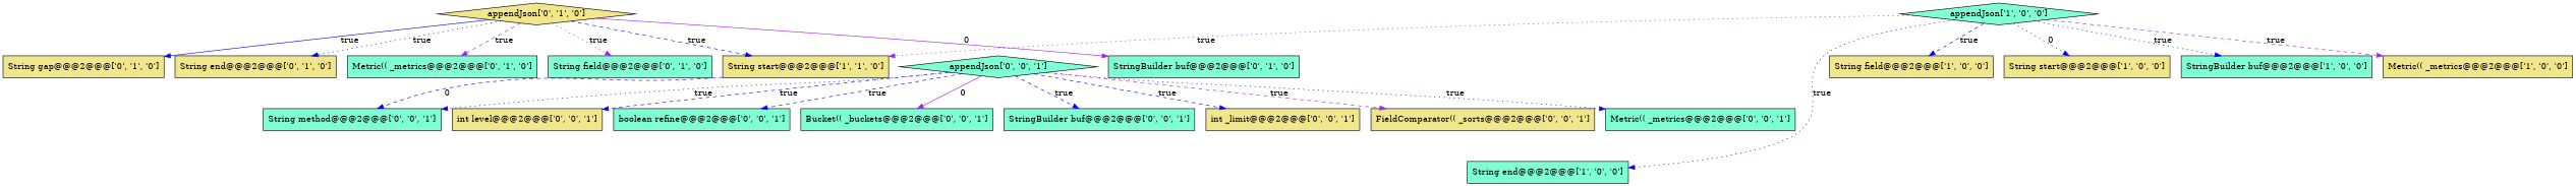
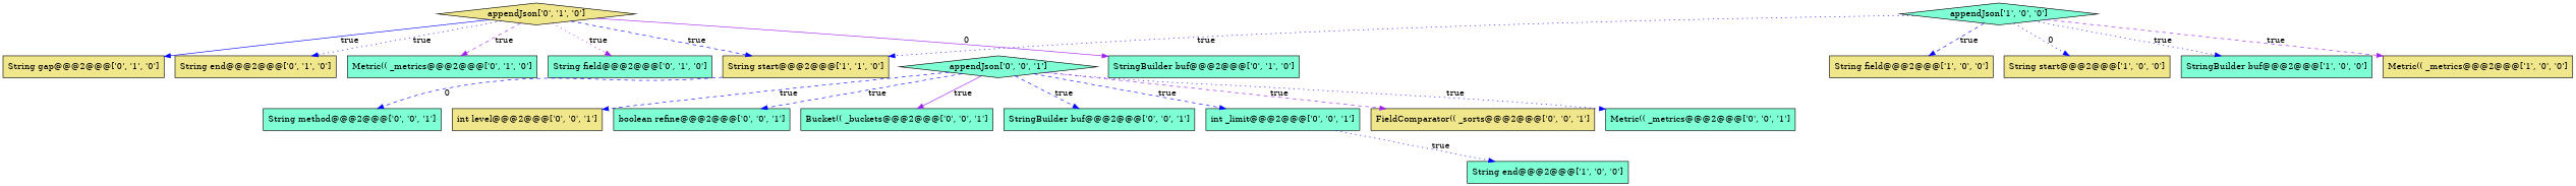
  digraph {
    node [fillcolor=aquamarine shape=box style=filled]
    edge [color=blue style=dashed]
    n1 [label="String field@@@2@@@['0', '1', '0']"]
    n2 [label="Metric(( _metrics@@@2@@@['0', '0', '1']"]
    n3 [fillcolor=khaki label="String field@@@2@@@['1', '0', '0']"]
    n4 [fillcolor=khaki label="int level@@@2@@@['0', '0', '1']"]
    n5 [fillcolor=khaki label="String gap@@@2@@@['0', '1', '0']"]
    n6 [label="boolean refine@@@2@@@['0', '0', '1']"]
    n7 [fillcolor=khaki label="String end@@@2@@@['0', '1', '0']"]
    n8 [label="Bucket(( _buckets@@@2@@@['0', '0', '1']"]
    n9 [label="StringBuilder buf@@@2@@@['0', '0', '1']"]
    n10 [label="Metric(( _metrics@@@2@@@['0', '1', '0']"]
    n11 [fillcolor=khaki label="String start@@@2@@@['1', '0', '0']"]
    n12 [label="String method@@@2@@@['0', '0', '1']"]
    n13 [label="String end@@@2@@@['1', '0', '0']"]
    n14 [label="appendJson['1', '0', '0']" shape=diamond]
    n15 [label="StringBuilder buf@@@2@@@['1', '0', '0']"]
    n16 [fillcolor=khaki label="Metric(( _metrics@@@2@@@['1', '0', '0']"]
    n17 [fillcolor=khaki label="String start@@@2@@@['1', '1', '0']"]
    n18 [label="StringBuilder buf@@@2@@@['0', '1', '0']"]
    n19 [label="appendJson['0', '0', '1']" shape=diamond]
-   n20 [fillcolor=khaki label="int _limit@@@2@@@['0', '0', '1']"]
+   n20 [label="int _limit@@@2@@@['0', '0', '1']"]
    n21 [fillcolor=khaki label="FieldComparator(( _sorts@@@2@@@['0', '0', '1']"]
    n22 [fillcolor=khaki label="appendJson['0', '1', '0']" shape=diamond]
    n14 -> n3 [label=true]
    n14 -> n11 [label=0 style=dotted]
-   n14 -> n13 [label=true style=dotted]
+   n20 -> n13 [label=true style=dotted]
    n14 -> n15 [label=true style=dotted]
    n14 -> n16 [color=purple label=true]
-   n14 -> n17 [color=purple label=true style=dotted]
+   n14 -> n17 [label=true style=dotted]
    n17 -> n12 [label=0]
    n19 -> n2 [label=true style=dotted]
    n19 -> n4 [label=true]
    n19 -> n6 [label=true]
-   n19 -> n8 [color=purple label=0 style=solid]
+   n19 -> n8 [color=purple label=true style=solid]
    n19 -> n9 [label=true]
-   n19 -> n12 [label=true style=dotted]
    n19 -> n20 [label=true]
    n19 -> n21 [color=purple label=true]
    n22 -> n1 [color=purple label=true style=dotted]
    n22 -> n5 [label=true style=solid]
    n22 -> n7 [label=true style=dotted]
    n22 -> n10 [color=purple label=true]
    n22 -> n17 [label=true]
    n22 -> n18 [color=purple label=0 style=solid]
  }
